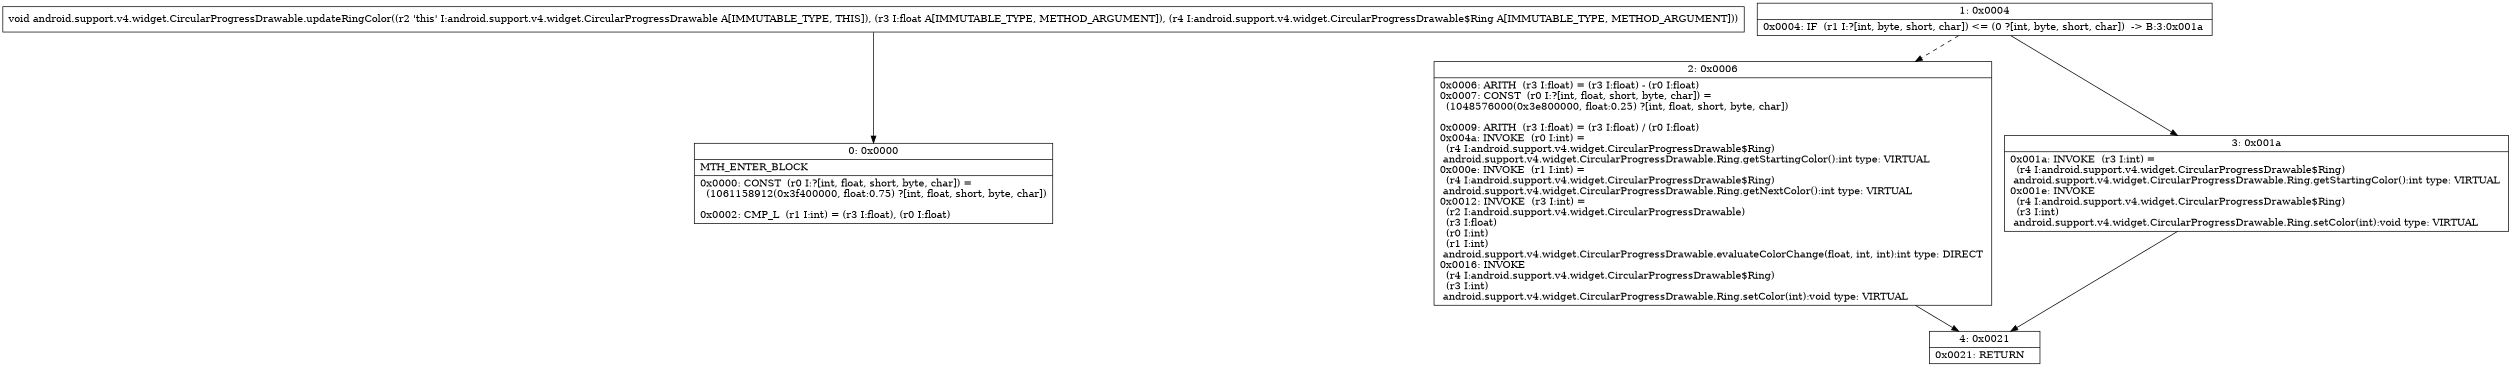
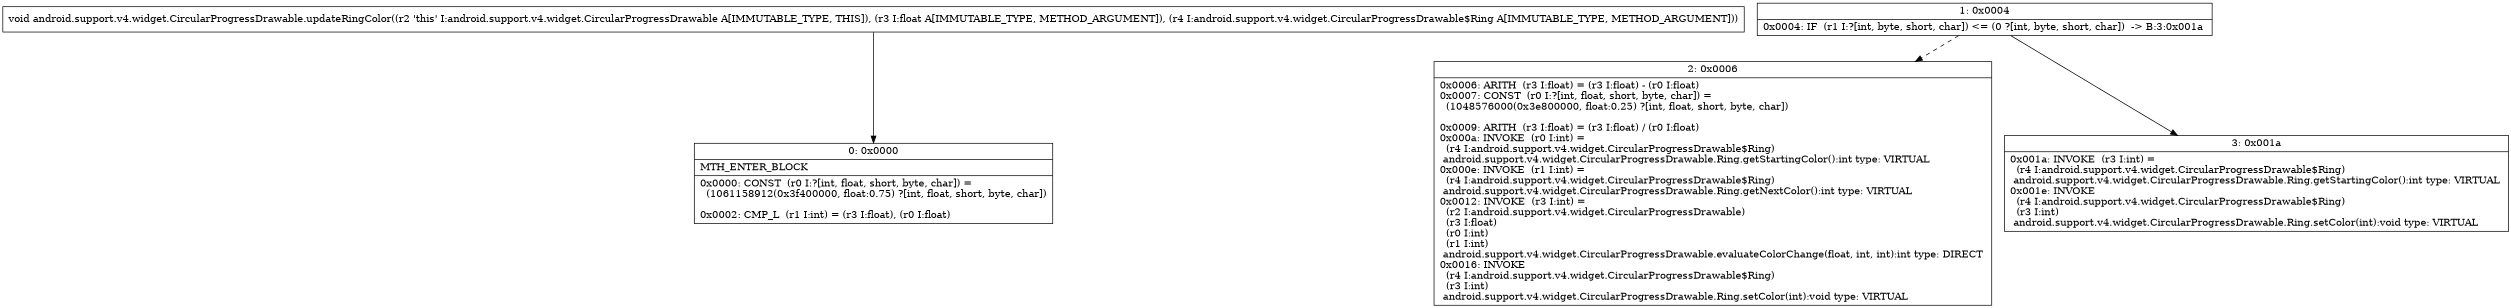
  digraph {
    node [shape=record]
    n1 [label="{0\:\ 0x0000|MTH_ENTER_BLOCK\l|0x0000: CONST  (r0 I:?[int, float, short, byte, char]) = \l  (1061158912(0x3f400000, float:0.75) ?[int, float, short, byte, char])\l \l0x0002: CMP_L  (r1 I:int) = (r3 I:float), (r0 I:float) \l}"]
    n2 [label="{1\:\ 0x0004|0x0004: IF  (r1 I:?[int, byte, short, char]) \<= (0 ?[int, byte, short, char])  \-\> B:3:0x001a \l}"]
-   n3 [label="{2\:\ 0x0006|0x0006: ARITH  (r3 I:float) = (r3 I:float) \- (r0 I:float) \l0x0007: CONST  (r0 I:?[int, float, short, byte, char]) = \l  (1048576000(0x3e800000, float:0.25) ?[int, float, short, byte, char])\l \l0x0009: ARITH  (r3 I:float) = (r3 I:float) \/ (r0 I:float) \l0x004a: INVOKE  (r0 I:int) = \l  (r4 I:android.support.v4.widget.CircularProgressDrawable$Ring)\l android.support.v4.widget.CircularProgressDrawable.Ring.getStartingColor():int type: VIRTUAL \l0x000e: INVOKE  (r1 I:int) = \l  (r4 I:android.support.v4.widget.CircularProgressDrawable$Ring)\l android.support.v4.widget.CircularProgressDrawable.Ring.getNextColor():int type: VIRTUAL \l0x0012: INVOKE  (r3 I:int) = \l  (r2 I:android.support.v4.widget.CircularProgressDrawable)\l  (r3 I:float)\l  (r0 I:int)\l  (r1 I:int)\l android.support.v4.widget.CircularProgressDrawable.evaluateColorChange(float, int, int):int type: DIRECT \l0x0016: INVOKE  \l  (r4 I:android.support.v4.widget.CircularProgressDrawable$Ring)\l  (r3 I:int)\l android.support.v4.widget.CircularProgressDrawable.Ring.setColor(int):void type: VIRTUAL \l}"]
+   n3 [label="{2\:\ 0x0006|0x0006: ARITH  (r3 I:float) = (r3 I:float) \- (r0 I:float) \l0x0007: CONST  (r0 I:?[int, float, short, byte, char]) = \l  (1048576000(0x3e800000, float:0.25) ?[int, float, short, byte, char])\l \l0x0009: ARITH  (r3 I:float) = (r3 I:float) \/ (r0 I:float) \l0x000a: INVOKE  (r0 I:int) = \l  (r4 I:android.support.v4.widget.CircularProgressDrawable$Ring)\l android.support.v4.widget.CircularProgressDrawable.Ring.getStartingColor():int type: VIRTUAL \l0x000e: INVOKE  (r1 I:int) = \l  (r4 I:android.support.v4.widget.CircularProgressDrawable$Ring)\l android.support.v4.widget.CircularProgressDrawable.Ring.getNextColor():int type: VIRTUAL \l0x0012: INVOKE  (r3 I:int) = \l  (r2 I:android.support.v4.widget.CircularProgressDrawable)\l  (r3 I:float)\l  (r0 I:int)\l  (r1 I:int)\l android.support.v4.widget.CircularProgressDrawable.evaluateColorChange(float, int, int):int type: DIRECT \l0x0016: INVOKE  \l  (r4 I:android.support.v4.widget.CircularProgressDrawable$Ring)\l  (r3 I:int)\l android.support.v4.widget.CircularProgressDrawable.Ring.setColor(int):void type: VIRTUAL \l}"]
    n4 [label="{3\:\ 0x001a|0x001a: INVOKE  (r3 I:int) = \l  (r4 I:android.support.v4.widget.CircularProgressDrawable$Ring)\l android.support.v4.widget.CircularProgressDrawable.Ring.getStartingColor():int type: VIRTUAL \l0x001e: INVOKE  \l  (r4 I:android.support.v4.widget.CircularProgressDrawable$Ring)\l  (r3 I:int)\l android.support.v4.widget.CircularProgressDrawable.Ring.setColor(int):void type: VIRTUAL \l}"]
-   n5 [label="{4\:\ 0x0021|0x0021: RETURN   \l}"]
    n6 [label="{void android.support.v4.widget.CircularProgressDrawable.updateRingColor((r2 'this' I:android.support.v4.widget.CircularProgressDrawable A[IMMUTABLE_TYPE, THIS]), (r3 I:float A[IMMUTABLE_TYPE, METHOD_ARGUMENT]), (r4 I:android.support.v4.widget.CircularProgressDrawable$Ring A[IMMUTABLE_TYPE, METHOD_ARGUMENT])) }"]
    n2 -> n3 [style=dashed]
    n2 -> n4
-   n3 -> n5
-   n4 -> n5
    n6 -> n1
  }
